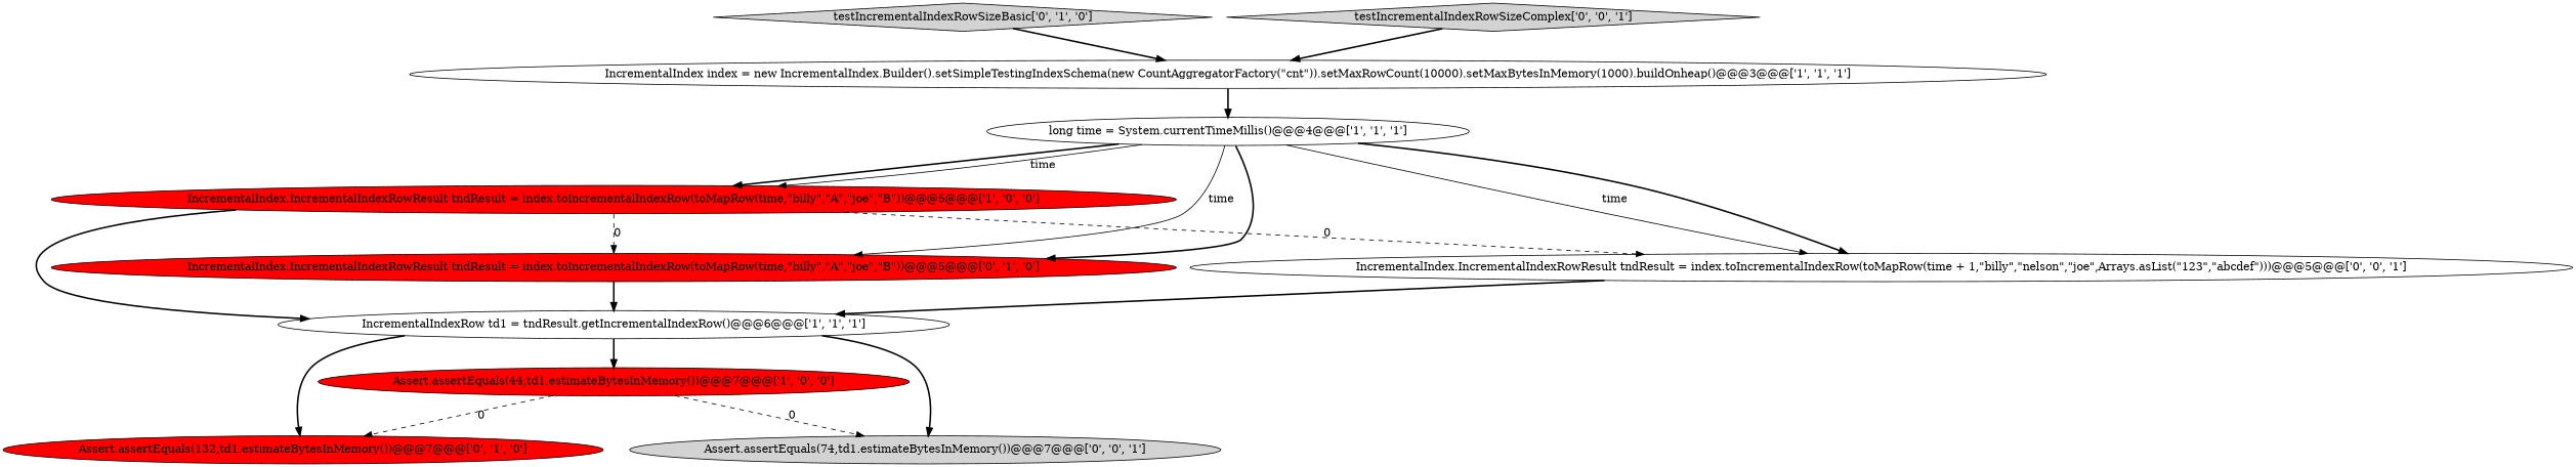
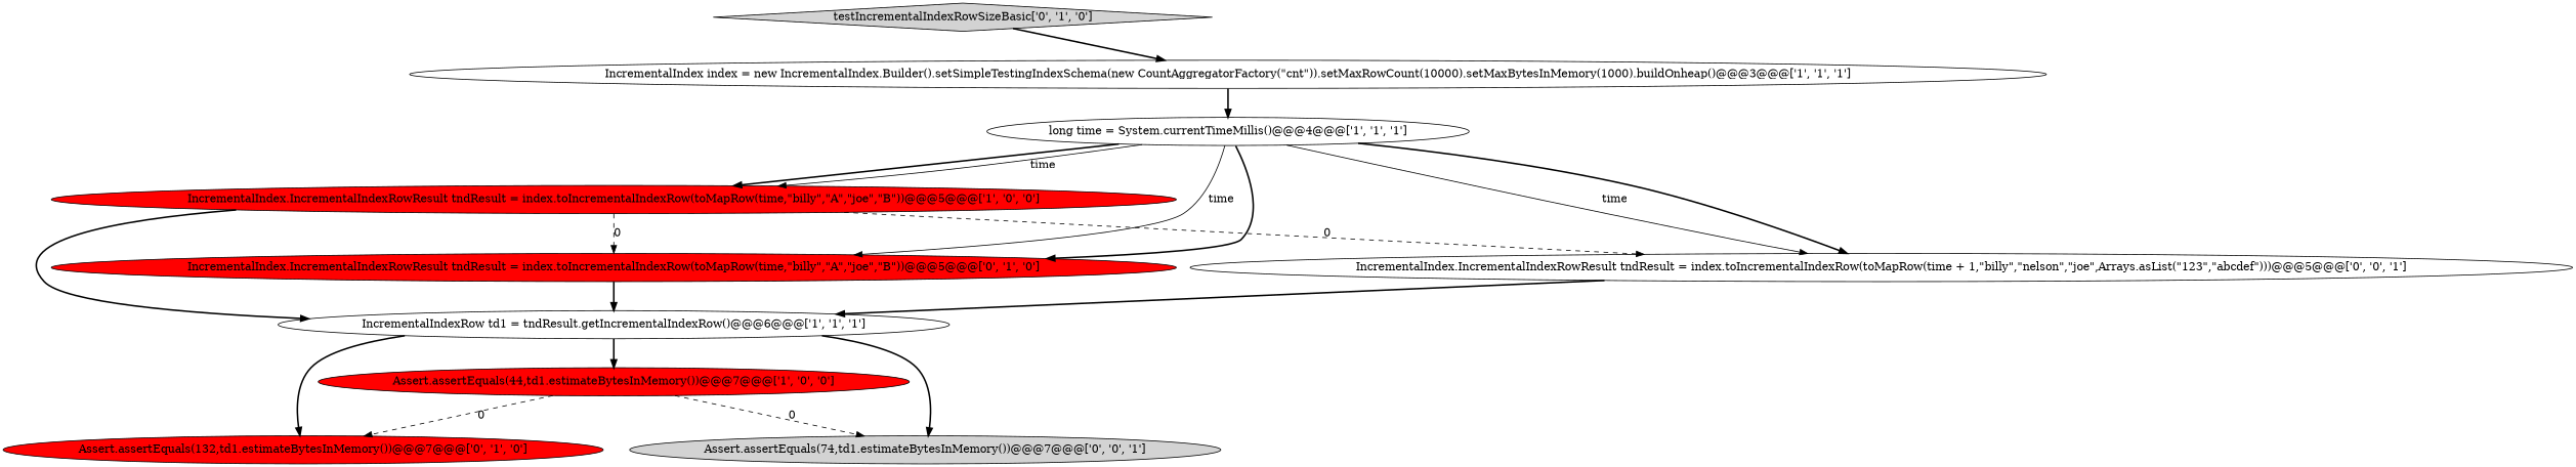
  digraph {
    node [fillcolor=white shape=ellipse style=filled]
    edge [style=bold]
    n1 [fillcolor=lightgray label="testIncrementalIndexRowSizeBasic['0', '1', '0']" shape=diamond]
    n2 [label="IncrementalIndex index = new IncrementalIndex.Builder().setSimpleTestingIndexSchema(new CountAggregatorFactory(\"cnt\")).setMaxRowCount(10000).setMaxBytesInMemory(1000).buildOnheap()@@@3@@@['1', '1', '1']"]
    n3 [label="long time = System.currentTimeMillis()@@@4@@@['1', '1', '1']"]
    n4 [fillcolor=red label="Assert.assertEquals(44,td1.estimateBytesInMemory())@@@7@@@['1', '0', '0']"]
    n5 [fillcolor=red label="Assert.assertEquals(132,td1.estimateBytesInMemory())@@@7@@@['0', '1', '0']"]
    n6 [fillcolor=lightgray label="Assert.assertEquals(74,td1.estimateBytesInMemory())@@@7@@@['0', '0', '1']"]
    n7 [fillcolor=red label="IncrementalIndex.IncrementalIndexRowResult tndResult = index.toIncrementalIndexRow(toMapRow(time,\"billy\",\"A\",\"joe\",\"B\"))@@@5@@@['1', '0', '0']"]
    n8 [label="IncrementalIndexRow td1 = tndResult.getIncrementalIndexRow()@@@6@@@['1', '1', '1']"]
    n9 [fillcolor=red label="IncrementalIndex.IncrementalIndexRowResult tndResult = index.toIncrementalIndexRow(toMapRow(time,\"billy\",\"A\",\"joe\",\"B\"))@@@5@@@['0', '1', '0']"]
    n10 [label="IncrementalIndex.IncrementalIndexRowResult tndResult = index.toIncrementalIndexRow(toMapRow(time + 1,\"billy\",\"nelson\",\"joe\",Arrays.asList(\"123\",\"abcdef\")))@@@5@@@['0', '0', '1']"]
-   n11 [fillcolor=lightgray label="testIncrementalIndexRowSizeComplex['0', '0', '1']" shape=diamond]
    n1 -> n2
    n2 -> n3
    n3 -> n7
    n3 -> n7 [label=time style=solid]
    n3 -> n9 [label=time style=solid]
    n3 -> n9
    n3 -> n10 [label=time style=solid]
    n3 -> n10
    n4 -> n5 [label=0 style=dashed]
    n4 -> n6 [label=0 style=dashed]
    n7 -> n8
    n7 -> n9 [label=0 style=dashed]
    n7 -> n10 [label=0 style=dashed]
    n8 -> n4
    n8 -> n5
    n8 -> n6
    n9 -> n8
    n10 -> n8
-   n11 -> n2
  }
